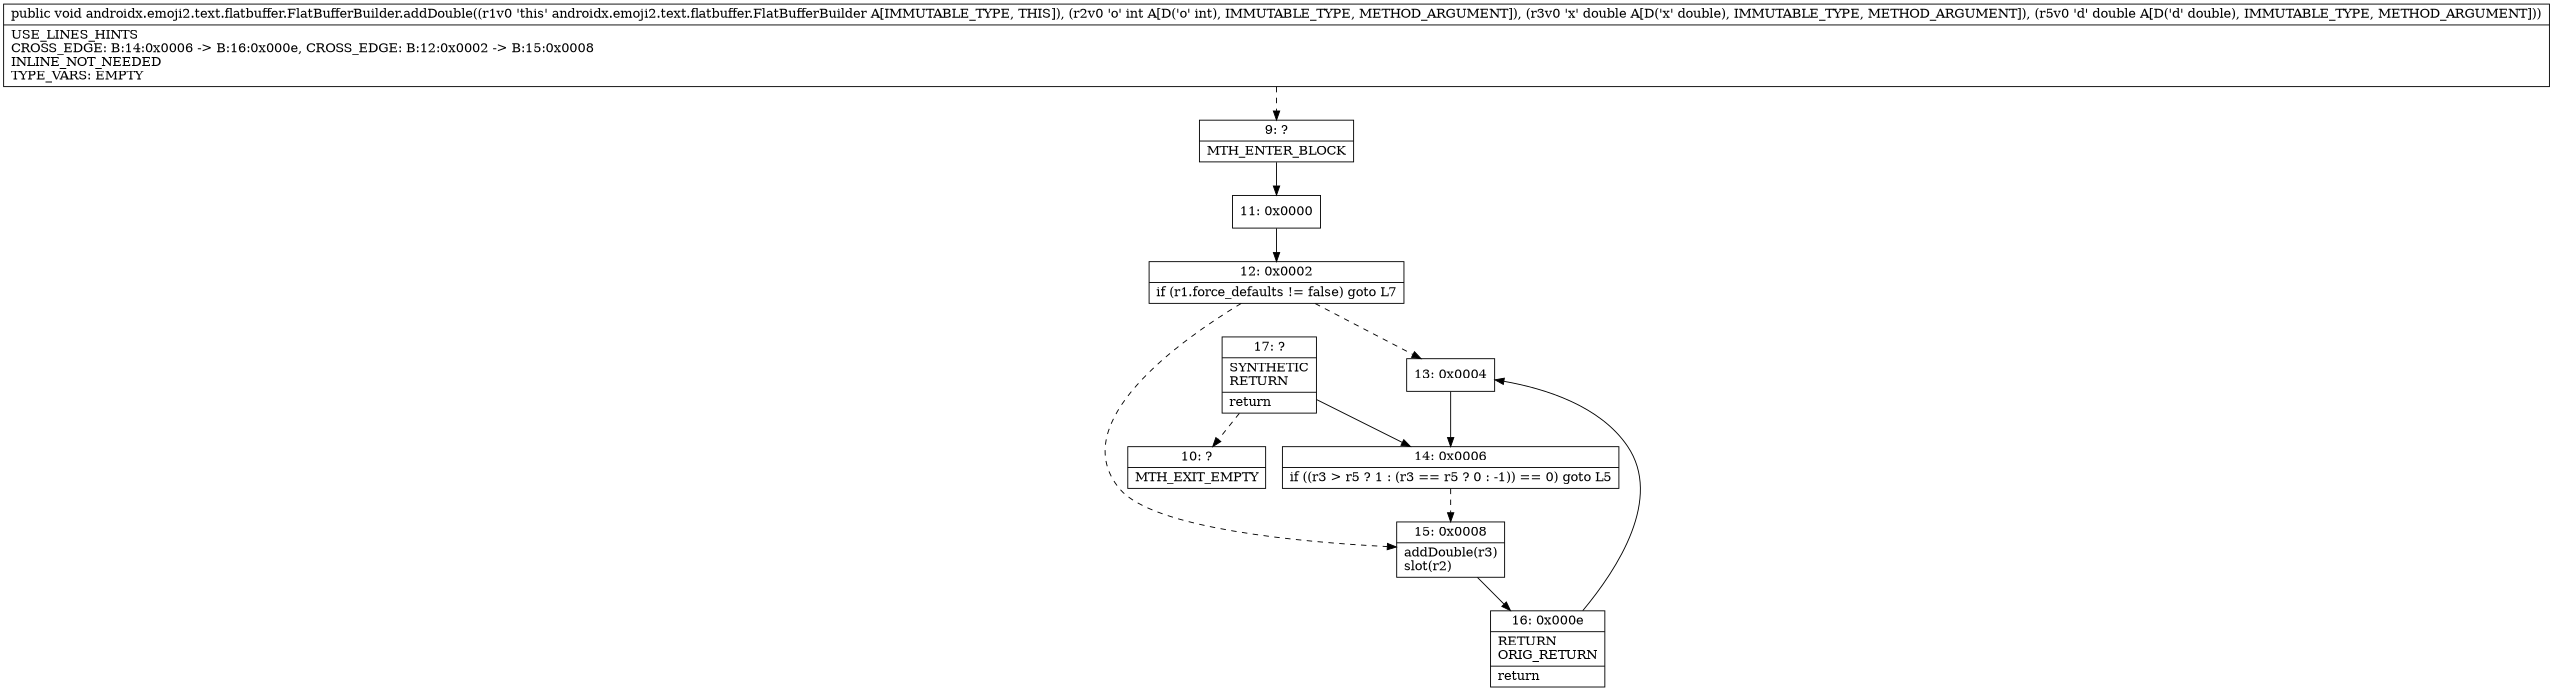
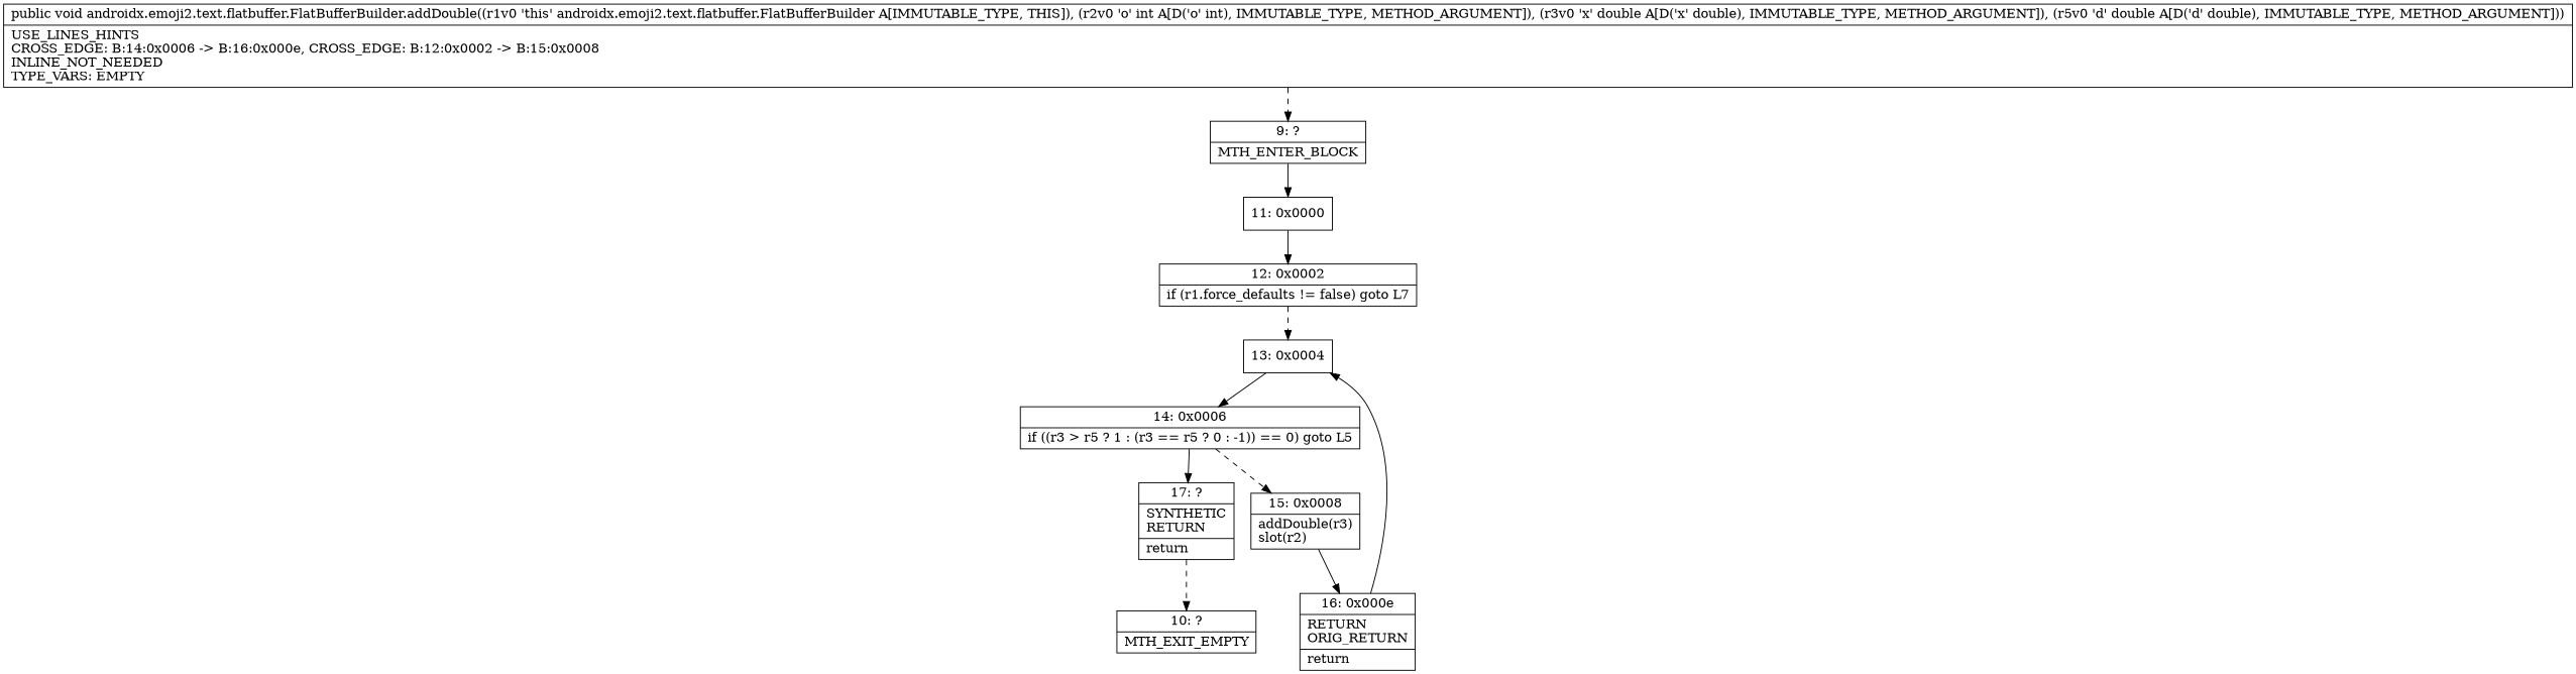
  digraph {
    node [shape=record]
    edge [style=solid]
    n1 [label="{9\:\ ?|MTH_ENTER_BLOCK\l}"]
    n2 [label="{11\:\ 0x0000}"]
    n3 [label="{12\:\ 0x0002|if (r1.force_defaults != false) goto L7\l}"]
    n4 [label="{13\:\ 0x0004}"]
    n5 [label="{15\:\ 0x0008|addDouble(r3)\lslot(r2)\l}"]
    n6 [label="{14\:\ 0x0006|if ((r3 \> r5 ? 1 : (r3 == r5 ? 0 : \-1)) == 0) goto L5\l}"]
    n7 [label="{16\:\ 0x000e|RETURN\lORIG_RETURN\l|return\l}"]
    n8 [label="{17\:\ ?|SYNTHETIC\lRETURN\l|return\l}"]
    n9 [label="{10\:\ ?|MTH_EXIT_EMPTY\l}"]
    n10 [label="{public void androidx.emoji2.text.flatbuffer.FlatBufferBuilder.addDouble((r1v0 'this' androidx.emoji2.text.flatbuffer.FlatBufferBuilder A[IMMUTABLE_TYPE, THIS]), (r2v0 'o' int A[D('o' int), IMMUTABLE_TYPE, METHOD_ARGUMENT]), (r3v0 'x' double A[D('x' double), IMMUTABLE_TYPE, METHOD_ARGUMENT]), (r5v0 'd' double A[D('d' double), IMMUTABLE_TYPE, METHOD_ARGUMENT]))  | USE_LINES_HINTS\lCROSS_EDGE: B:14:0x0006 \-\> B:16:0x000e, CROSS_EDGE: B:12:0x0002 \-\> B:15:0x0008\lINLINE_NOT_NEEDED\lTYPE_VARS: EMPTY\l}"]
    n1 -> n2
    n2 -> n3
    n3 -> n4 [style=dashed]
-   n3 -> n5 [style=dashed]
    n4 -> n6
    n5 -> n7
    n6 -> n5 [style=dashed]
-   n8 -> n6
+   n6 -> n8
    n7 -> n4
    n8 -> n9 [style=dashed]
    n10 -> n1 [style=dashed]
  }
